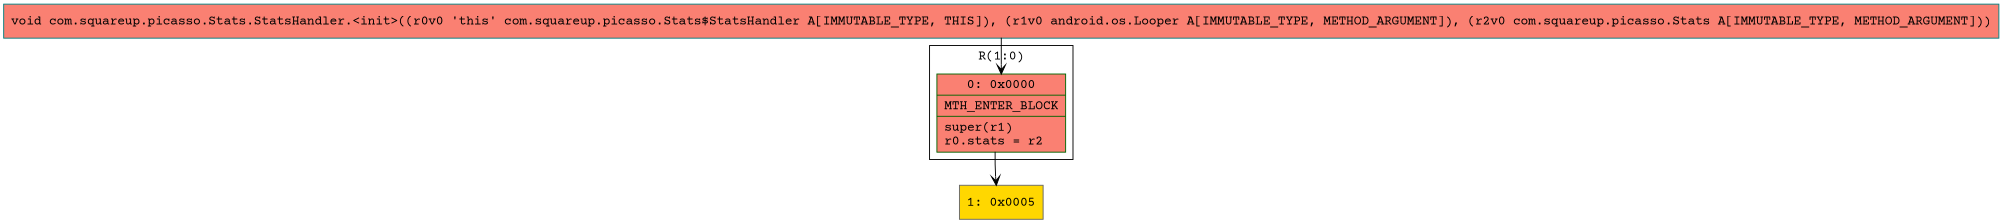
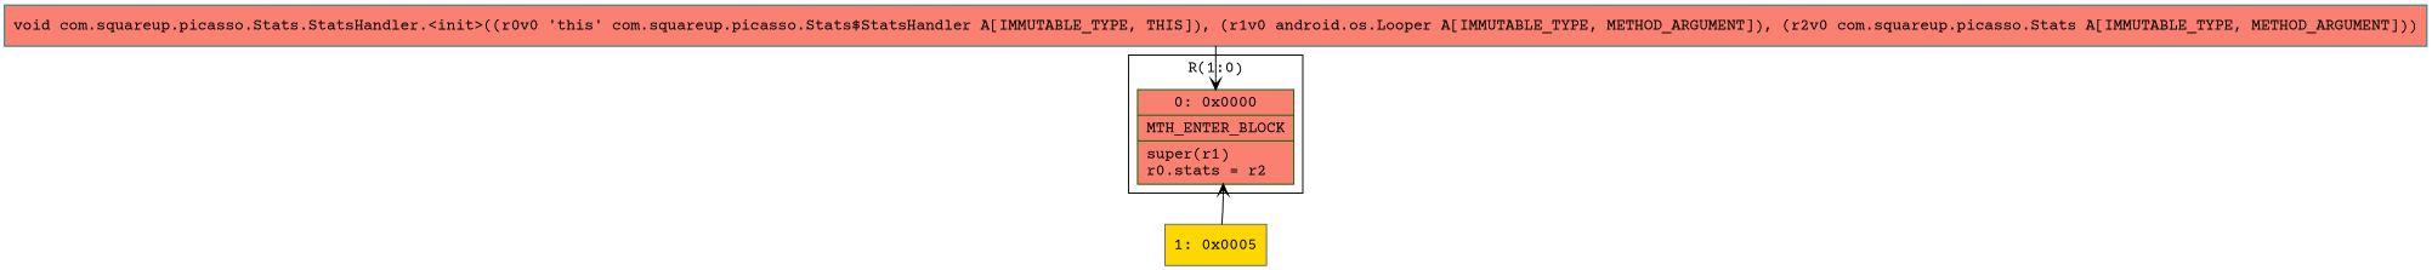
  digraph {
    fontname="Courier Prime"
    node [shape=record style=filled fillcolor=salmon fontname="Courier Prime"]
    edge [arrowhead=vee fontname="Courier Prime"]
    n1 [color=darkgreen label="{0\:\ 0x0000|MTH_ENTER_BLOCK\l|super(r1)\lr0.stats = r2\l}"]
    n2 [color=gray40 label="{1\:\ 0x0005}" fillcolor=gold]
    n3 [label="{void com.squareup.picasso.Stats.StatsHandler.\<init\>((r0v0 'this' com.squareup.picasso.Stats$StatsHandler A[IMMUTABLE_TYPE, THIS]), (r1v0 android.os.Looper A[IMMUTABLE_TYPE, METHOD_ARGUMENT]), (r2v0 com.squareup.picasso.Stats A[IMMUTABLE_TYPE, METHOD_ARGUMENT])) }" color=teal]
    subgraph cluster_1 {
      label="R(1:0)"
      n1
    }
-   n1 -> n2
+   n2 -> n1
    n3 -> n1
  }
